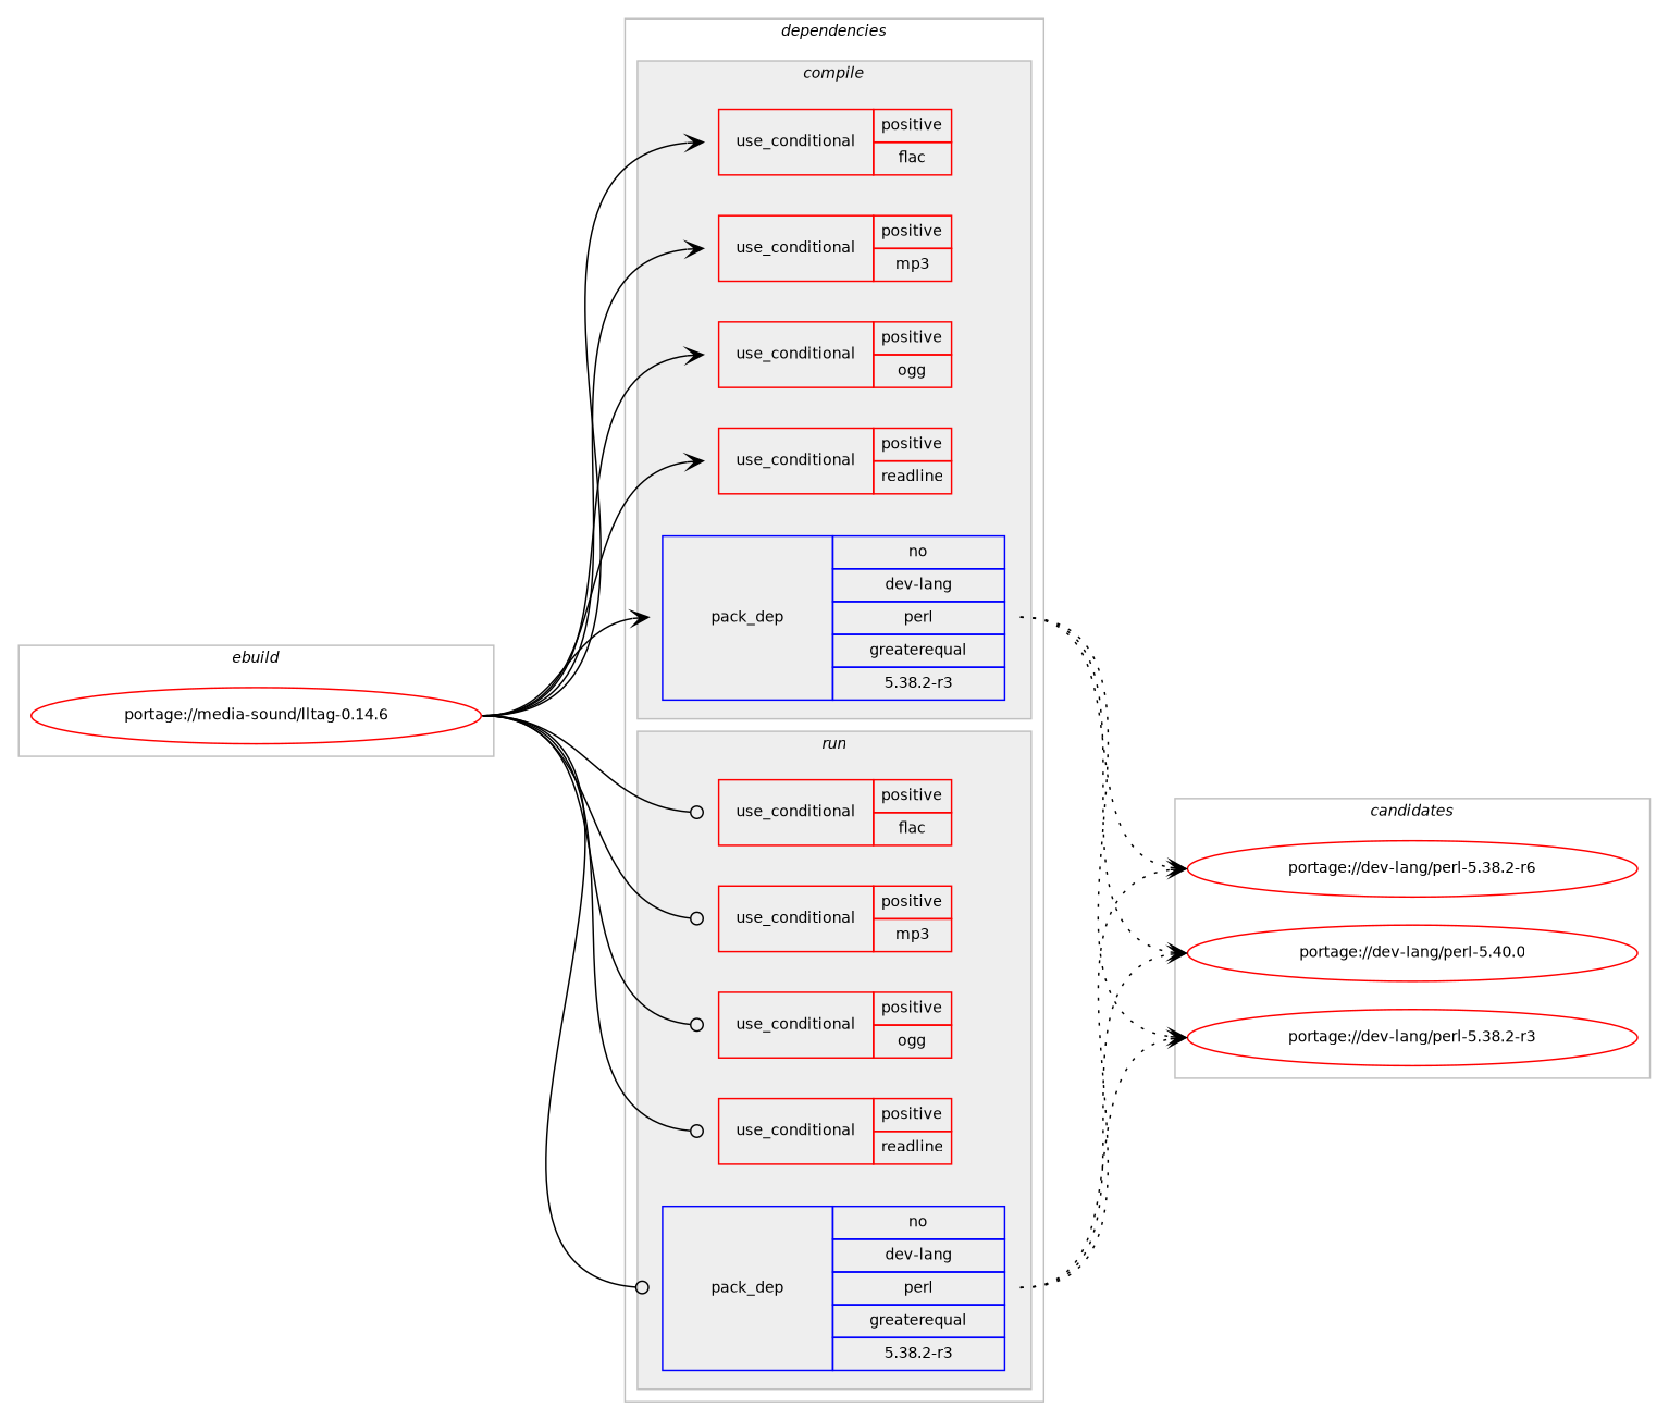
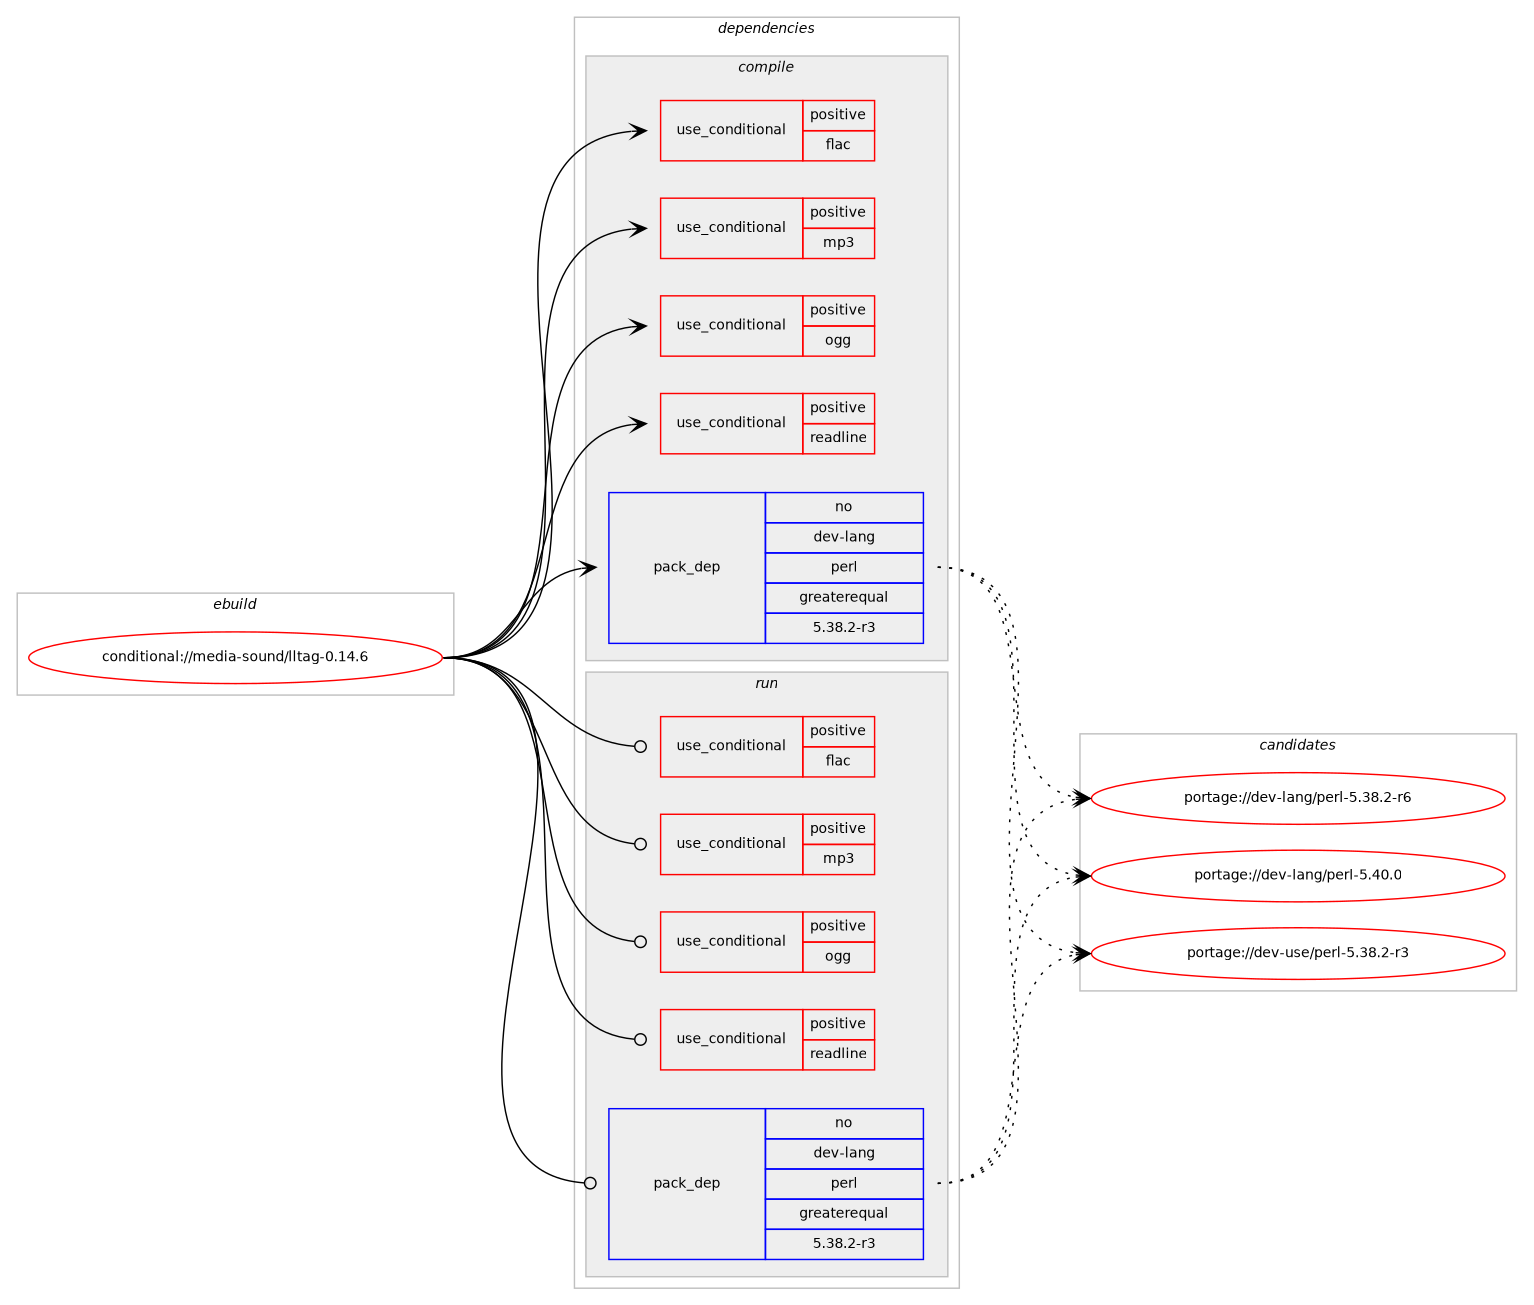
  digraph {
    compound=true
    concentrate=true
    fontname=Helvetica
    fontsize=10
    newrank=true
    rankdir=LR
    ranksep=1.5
    node [color=red fontname=Helvetica fontsize=10 shape=none]
    edge [arrowhead=vee headport=w style=solid tailport=e weight=20]
-   n1 [label="portage://media-sound/lltag-0.14.6" width=4 shape=""]
+   n1 [label="conditional://media-sound/lltag-0.14.6" width=4 shape=""]
    n2 [label=<<TABLE BORDER="0" CELLBORDER="1" CELLSPACING="0" CELLPADDING="4"><TR><TD ROWSPAN="3" CELLPADDING="10">use_conditional</TD></TR><TR><TD>positive</TD></TR><TR><TD>flac</TD></TR></TABLE>>]
    n3 [label=<<TABLE BORDER="0" CELLBORDER="1" CELLSPACING="0" CELLPADDING="4"><TR><TD ROWSPAN="3" CELLPADDING="10">use_conditional</TD></TR><TR><TD>positive</TD></TR><TR><TD>mp3</TD></TR></TABLE>>]
    n4 [label=<<TABLE BORDER="0" CELLBORDER="1" CELLSPACING="0" CELLPADDING="4"><TR><TD ROWSPAN="3" CELLPADDING="10">use_conditional</TD></TR><TR><TD>positive</TD></TR><TR><TD>ogg</TD></TR></TABLE>>]
    n5 [label=<<TABLE BORDER="0" CELLBORDER="1" CELLSPACING="0" CELLPADDING="4"><TR><TD ROWSPAN="3" CELLPADDING="10">use_conditional</TD></TR><TR><TD>positive</TD></TR><TR><TD>readline</TD></TR></TABLE>>]
    n6 [color=blue label=<<TABLE BORDER="0" CELLBORDER="1" CELLSPACING="0" CELLPADDING="4" WIDTH="220"><TR><TD ROWSPAN="6" CELLPADDING="30">pack_dep</TD></TR><TR><TD WIDTH="110">no</TD></TR><TR><TD>dev-lang</TD></TR><TR><TD>perl</TD></TR><TR><TD>greaterequal</TD></TR><TR><TD>5.38.2-r3</TD></TR></TABLE>>]
    n7 [label=<<TABLE BORDER="0" CELLBORDER="1" CELLSPACING="0" CELLPADDING="4"><TR><TD ROWSPAN="3" CELLPADDING="10">use_conditional</TD></TR><TR><TD>positive</TD></TR><TR><TD>flac</TD></TR></TABLE>>]
    n8 [label=<<TABLE BORDER="0" CELLBORDER="1" CELLSPACING="0" CELLPADDING="4"><TR><TD ROWSPAN="3" CELLPADDING="10">use_conditional</TD></TR><TR><TD>positive</TD></TR><TR><TD>mp3</TD></TR></TABLE>>]
    n9 [label=<<TABLE BORDER="0" CELLBORDER="1" CELLSPACING="0" CELLPADDING="4"><TR><TD ROWSPAN="3" CELLPADDING="10">use_conditional</TD></TR><TR><TD>positive</TD></TR><TR><TD>ogg</TD></TR></TABLE>>]
    n10 [label=<<TABLE BORDER="0" CELLBORDER="1" CELLSPACING="0" CELLPADDING="4"><TR><TD ROWSPAN="3" CELLPADDING="10">use_conditional</TD></TR><TR><TD>positive</TD></TR><TR><TD>readline</TD></TR></TABLE>>]
    n11 [color=blue label=<<TABLE BORDER="0" CELLBORDER="1" CELLSPACING="0" CELLPADDING="4" WIDTH="220"><TR><TD ROWSPAN="6" CELLPADDING="30">pack_dep</TD></TR><TR><TD WIDTH="110">no</TD></TR><TR><TD>dev-lang</TD></TR><TR><TD>perl</TD></TR><TR><TD>greaterequal</TD></TR><TR><TD>5.38.2-r3</TD></TR></TABLE>>]
-   n12 [label="portage://dev-lang/perl-5.38.2-r3" width=4 shape=""]
+   n12 [label="portage://dev-use/perl-5.38.2-r3" width=4 shape=""]
    n13 [label="portage://dev-lang/perl-5.38.2-r6" width=4 shape=""]
    n14 [label="portage://dev-lang/perl-5.40.0" width=4 shape=""]
    subgraph cluster_1 {
      color=gray
      label=<<i>ebuild</i>>
      rank=same
      n1
    }
    subgraph cluster_2 {
      color=gray
      label=<<i>dependencies</i>>
      subgraph cluster_3 {
        color=gray
        fillcolor="#eeeeee"
        label=<<i>compile</i>>
        style=filled
        subgraph sub_4 {
          color=gray
          fillcolor="#eeeeee"
          label=<<i>compile</i>>
          style=filled
          n2
        }
        subgraph sub_5 {
          color=gray
          fillcolor="#eeeeee"
          label=<<i>compile</i>>
          style=filled
          n3
        }
        subgraph sub_6 {
          color=gray
          fillcolor="#eeeeee"
          label=<<i>compile</i>>
          style=filled
          n4
        }
        subgraph sub_7 {
          color=gray
          fillcolor="#eeeeee"
          label=<<i>compile</i>>
          style=filled
          n5
        }
        subgraph sub_8 {
          color=gray
          fillcolor="#eeeeee"
          label=<<i>compile</i>>
          style=filled
          n6
        }
      }
      subgraph cluster_9 {
        color=gray
        fillcolor="#eeeeee"
        label=<<i>compile and run</i>>
        style=filled
      }
      subgraph cluster_10 {
        color=gray
        fillcolor="#eeeeee"
        label=<<i>run</i>>
        style=filled
        subgraph sub_11 {
          color=gray
          fillcolor="#eeeeee"
          label=<<i>run</i>>
          style=filled
          n7
        }
        subgraph sub_12 {
          color=gray
          fillcolor="#eeeeee"
          label=<<i>run</i>>
          style=filled
          n8
        }
        subgraph sub_13 {
          color=gray
          fillcolor="#eeeeee"
          label=<<i>run</i>>
          style=filled
          n9
        }
        subgraph sub_14 {
          color=gray
          fillcolor="#eeeeee"
          label=<<i>run</i>>
          style=filled
          n10
        }
        subgraph sub_15 {
          color=gray
          fillcolor="#eeeeee"
          label=<<i>run</i>>
          style=filled
          n11
        }
      }
    }
    subgraph cluster_16 {
      color=gray
      label=<<i>candidates</i>>
      rank=same
      subgraph sub_17 {
        color=black
        label=<<i>candidates</i>>
        nodesep=1
        rank=same
        n12
        n13
        n14
      }
      subgraph sub_18 {
        color=black
        label=<<i>candidates</i>>
        nodesep=1
        rank=same
        n12
        n13
        n14
      }
    }
    n1 -> n2
    n1 -> n3
    n1 -> n4
    n1 -> n5
    n1 -> n6
    n1 -> n7 [arrowhead=odot]
    n1 -> n8 [arrowhead=odot]
    n1 -> n9 [arrowhead=odot]
    n1 -> n10 [arrowhead=odot]
    n1 -> n11 [arrowhead=odot]
    n6 -> n12 [style=dotted weight=100]
    n6 -> n13 [style=dotted weight=100]
    n6 -> n14 [style=dotted weight=100]
    n11 -> n12 [style=dotted weight=100]
    n11 -> n13 [style=dotted weight=100]
    n11 -> n14 [style=dotted weight=100]
  }
